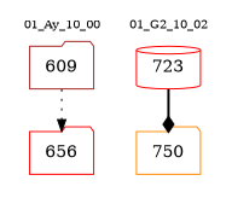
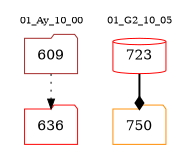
  digraph {
    node [color=red shape=folder]
    edge [color=black]
    n1 [color=brown label=609]
-   n2 [label=656]
+   n2 [label=636]
    n3 [label=723 shape=cylinder]
    n4 [color=darkorange label=750]
    subgraph cluster_1 {
      color=white
      fontsize=10
      label="01_Ay_10_00"
      n1
      n2
    }
    subgraph cluster_2 {
      color=white
      fontsize=10
-     label="01_G2_10_02"
+     label="01_G2_10_05"
      n3
      n4
    }
    n1 -> n2 [arrowhead=normal style=dotted]
    n3 -> n4 [arrowhead=diamond style=bold]
  }
